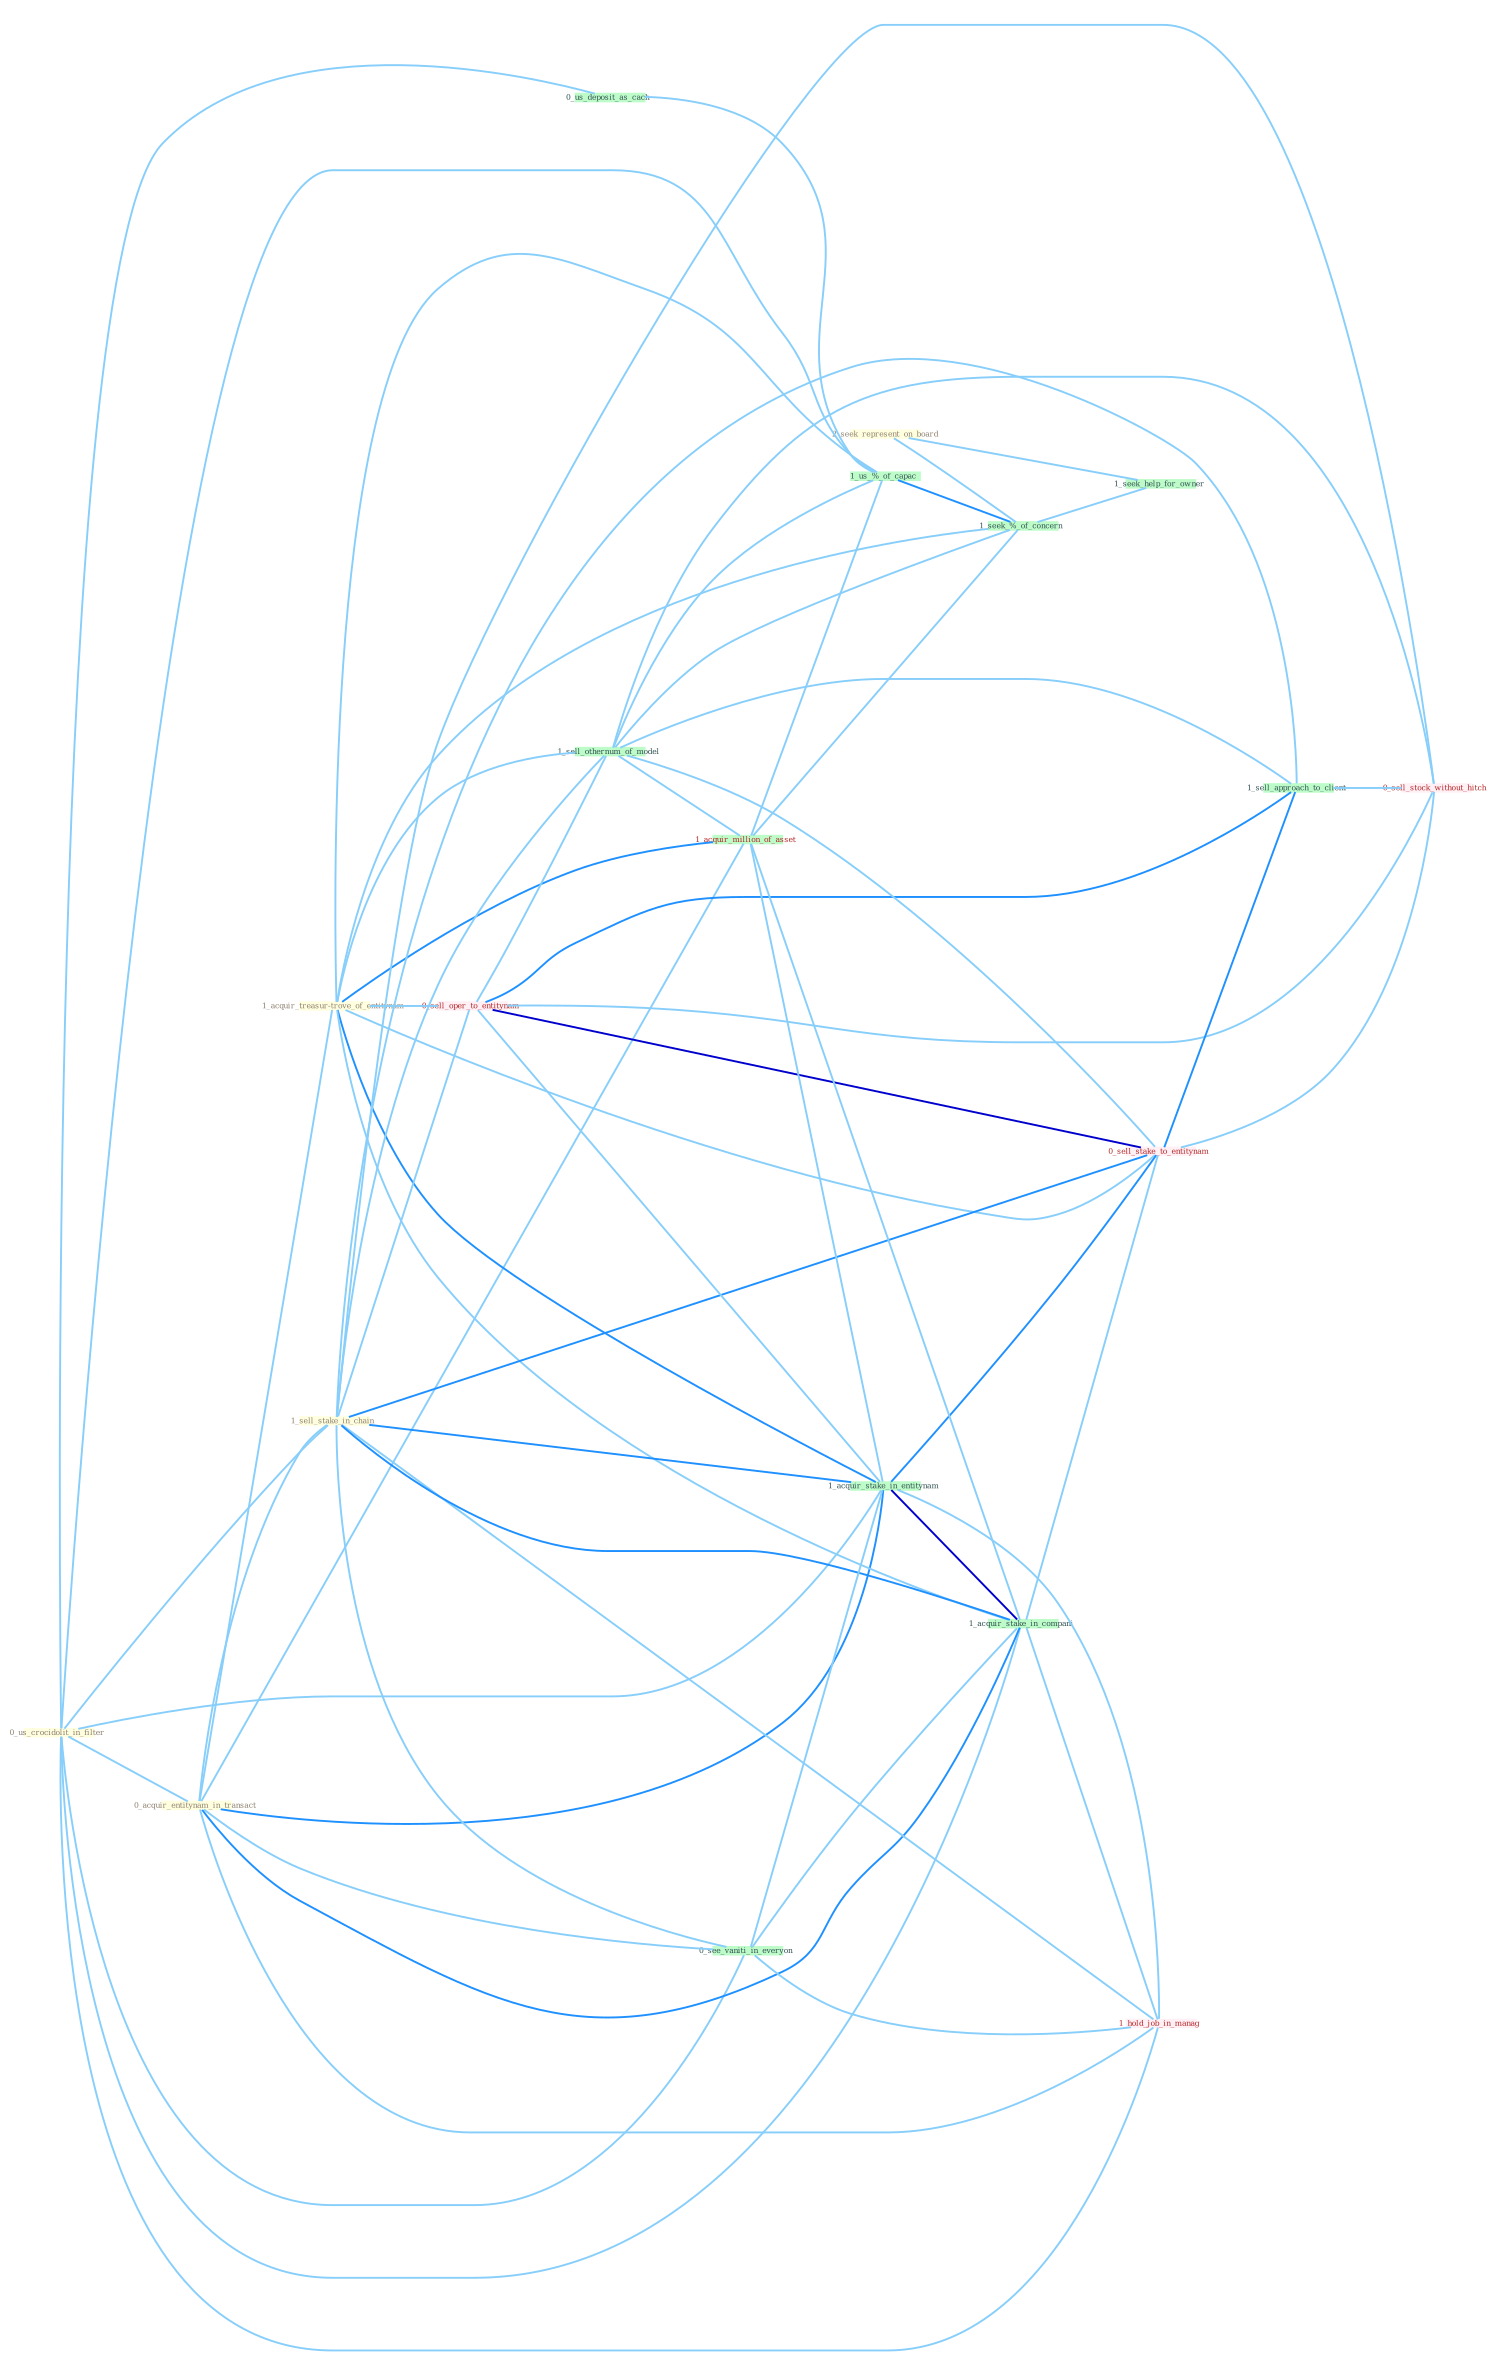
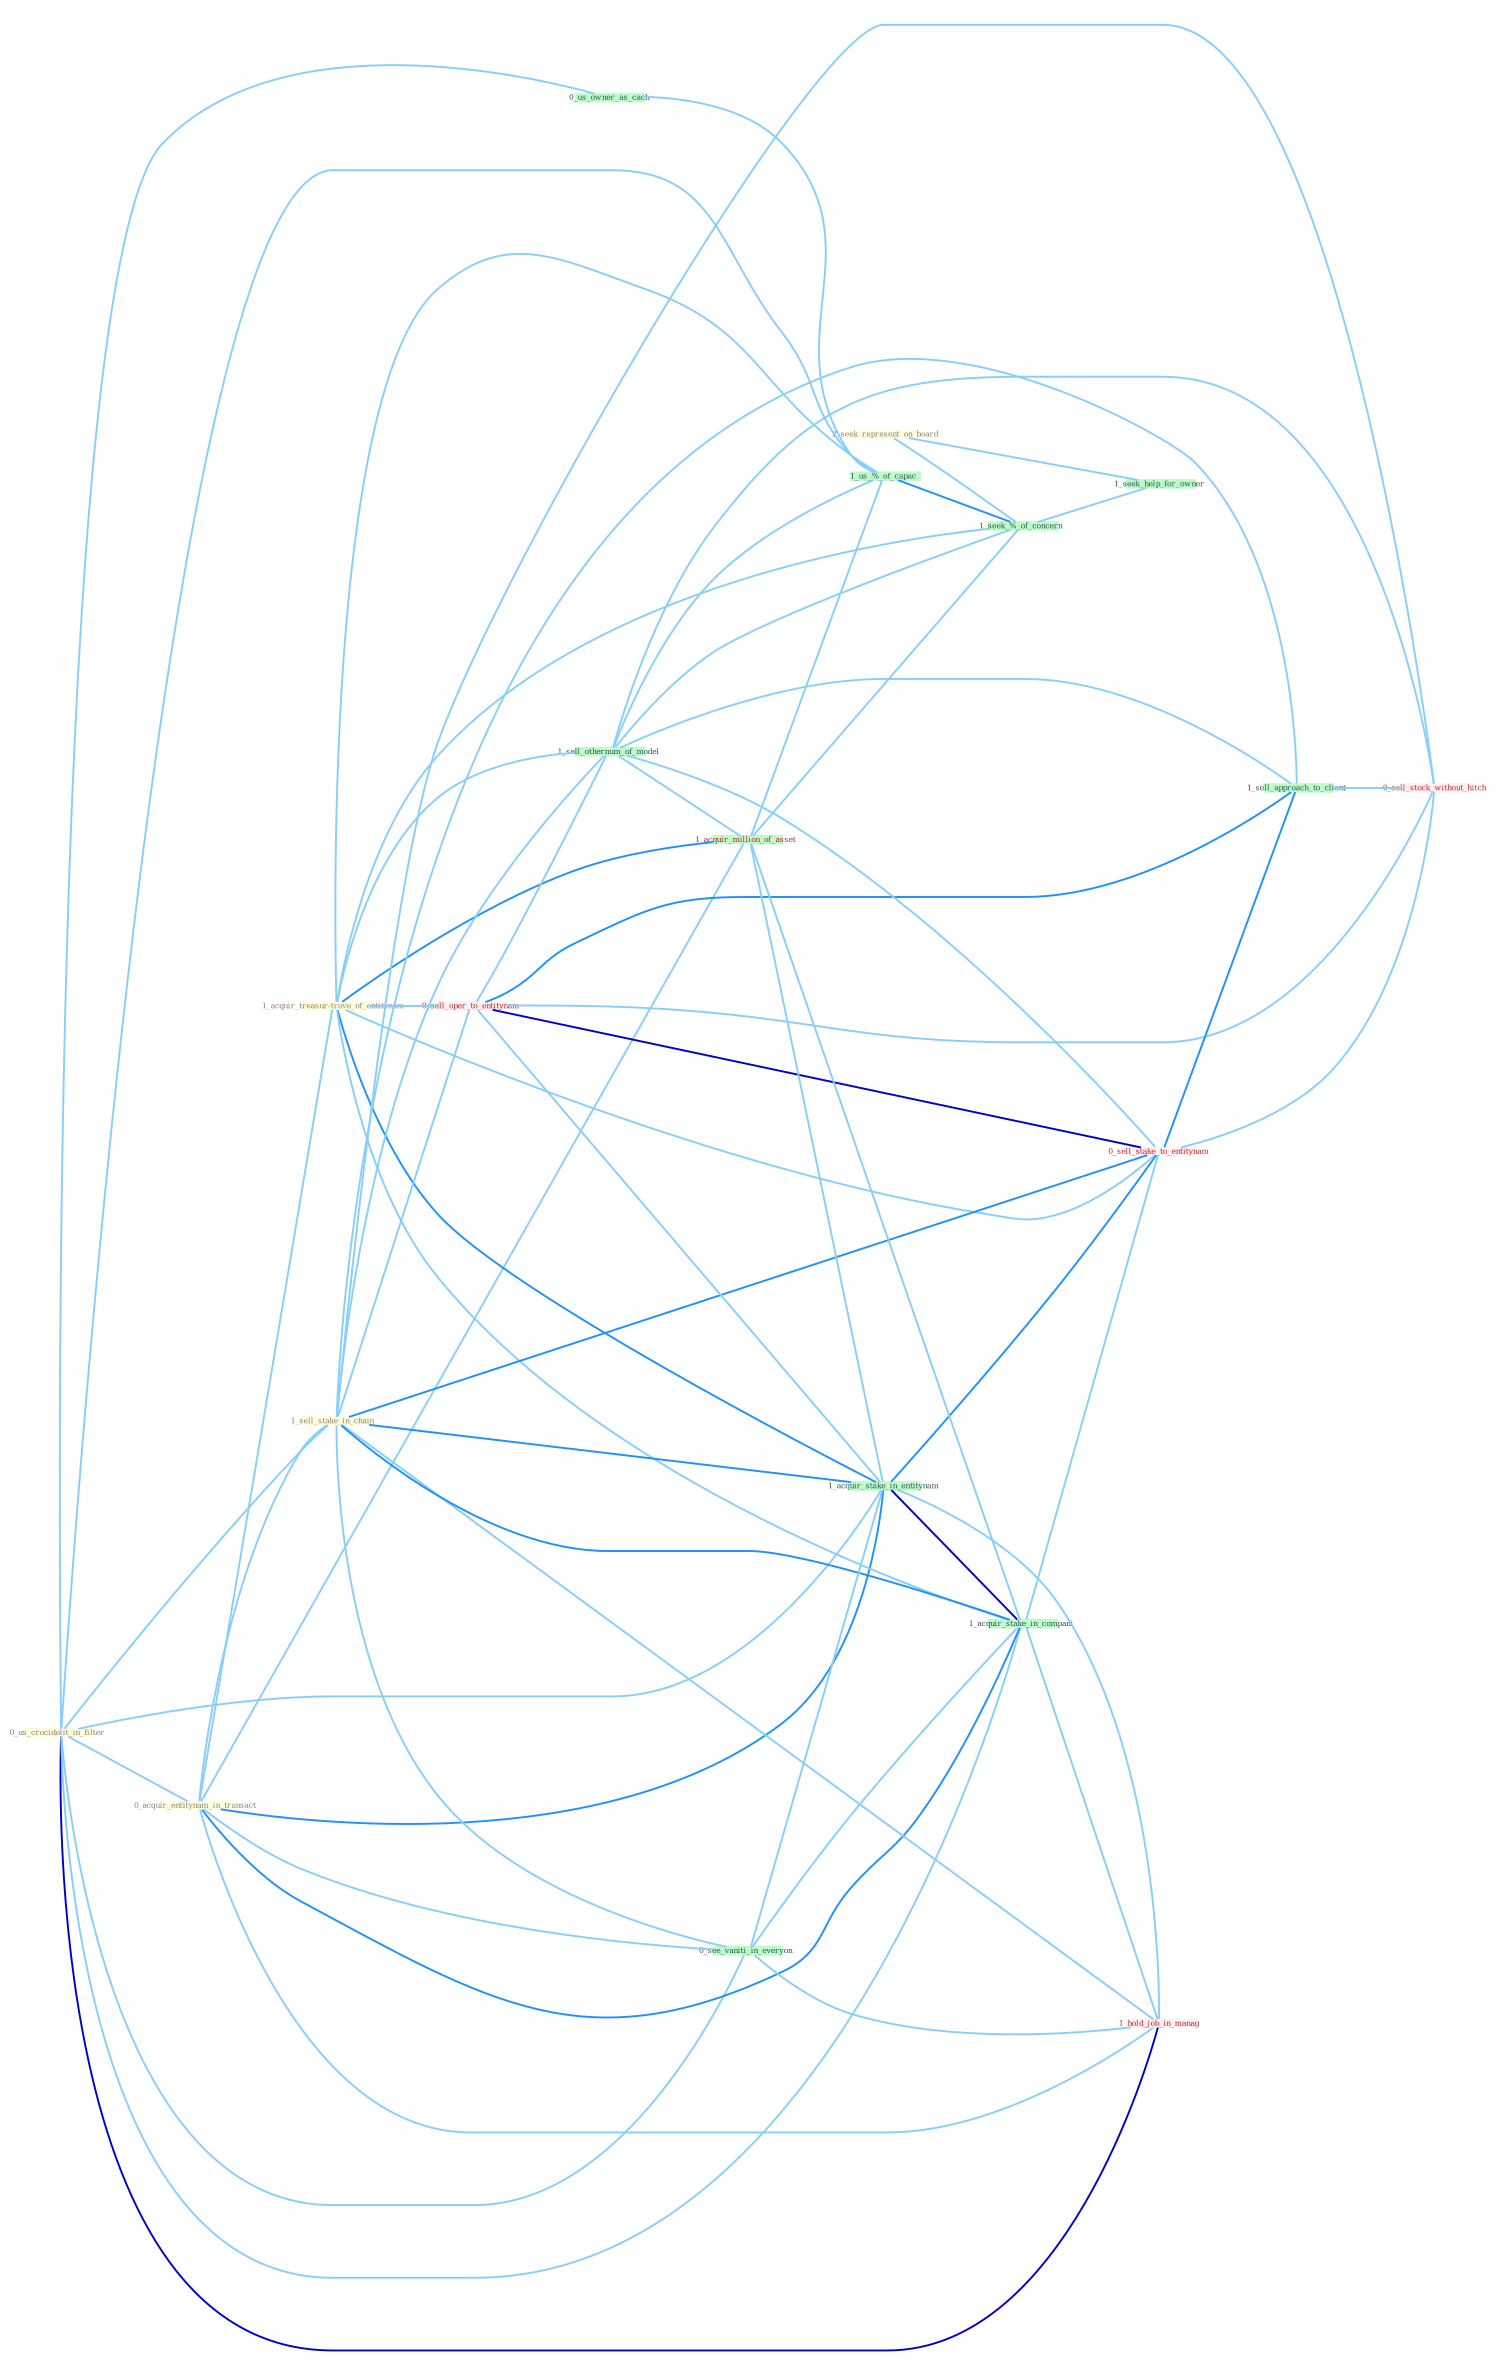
  graph {
    rankdir=LR
    node [color="#BDFCC9" fixedsize=true fontcolor="#2f4f4f" fontsize=4 shape=polygon style=filled]
    edge [color="#87cefa" w=1]
    n1 [color="#ffffe0" fontcolor="#8b7d6b" height=.06 label="2_seek_represent_on_board" width=.5]
    "0_us_crocidolit_in_filter " [color="#ffffe0" fontcolor="#8b7d6b" height=.06 width=.5]
    "0_acquir_entitynam_in_transact " [color="#ffffe0" fontcolor="#8b7d6b" height=.06 width=.5]
    "1_acquir_treasur-trove_of_entitynam " [color="#ffffe0" fontcolor="#8b7d6b" height=.06 width=.5]
    "1_sell_stake_in_chain " [color="#ffffe0" fontcolor="#8b7d6b" height=.06 width=.5]
    "0_sell_oper_to_entitynam " [color="#fff0f5" fontcolor="#b22222" height=.06 width=.5]
    "0_sell_stake_to_entitynam " [color="#fff0f5" fontcolor="#b22222" height=.06 width=.5]
    "1_hold_job_in_manag " [color="#fff0f5" fontcolor="#b22222" height=.06 width=.5]
    "0_sell_stock_without_hitch " [color="#fff0f5" fontcolor="#b22222" height=.06 width=.5]
    "1_seek_%_of_concern " [height=.06 width=.5]
    "1_seek_help_for_owner " [height=.06 width=.5]
    "0_see_vaniti_in_everyon " [height=.06 width=.5]
-   "0_us_deposit_as_cach " [height=.06 width=.5]
+   "0_us_deposit_as_cach " [height=.06 width=.5 label="0_us_owner_as_cach"]
    "1_acquir_stake_in_entitynam " [height=.06 width=.5]
    "1_acquir_stake_in_compani " [height=.06 width=.5]
    "1_us_%_of_capac " [height=.06 width=.5]
    "1_acquir_million_of_asset " [fontcolor="#b22222" height=.06 width=.5]
    "1_sell_othernum_of_model " [height=.06 width=.5]
    "1_sell_approach_to_client " [height=.06 width=.5]
    subgraph sub_1 {
      n1
      "0_us_crocidolit_in_filter "
      "0_acquir_entitynam_in_transact "
      "1_acquir_treasur-trove_of_entitynam "
      "1_sell_stake_in_chain "
    }
    subgraph sub_2 {
      "0_sell_oper_to_entitynam "
      "0_sell_stake_to_entitynam "
      "1_hold_job_in_manag "
      "0_sell_stock_without_hitch "
    }
    n1 -- "1_seek_%_of_concern "
    n1 -- "1_seek_help_for_owner "
    "0_us_crocidolit_in_filter " -- "0_acquir_entitynam_in_transact "
    "0_us_crocidolit_in_filter " -- "1_sell_stake_in_chain "
-   "0_us_crocidolit_in_filter " -- "1_hold_job_in_manag "
+   "0_us_crocidolit_in_filter " -- "1_hold_job_in_manag " [color="#0000cd"]
    "0_us_crocidolit_in_filter " -- "0_see_vaniti_in_everyon "
    "0_us_crocidolit_in_filter " -- "0_us_deposit_as_cach "
    "0_us_crocidolit_in_filter " -- "1_acquir_stake_in_entitynam "
    "0_us_crocidolit_in_filter " -- "1_acquir_stake_in_compani "
    "0_us_crocidolit_in_filter " -- "1_us_%_of_capac "
    "0_acquir_entitynam_in_transact " -- "1_acquir_treasur-trove_of_entitynam "
    "0_acquir_entitynam_in_transact " -- "1_sell_stake_in_chain "
    "0_acquir_entitynam_in_transact " -- "1_hold_job_in_manag "
    "0_acquir_entitynam_in_transact " -- "0_see_vaniti_in_everyon "
    "0_acquir_entitynam_in_transact " -- "1_acquir_stake_in_entitynam " [color="#1e90ff" w=2]
    "0_acquir_entitynam_in_transact " -- "1_acquir_stake_in_compani " [color="#1e90ff" w=2]
    "0_acquir_entitynam_in_transact " -- "1_acquir_million_of_asset "
    "1_acquir_treasur-trove_of_entitynam " -- "0_sell_oper_to_entitynam "
    "1_acquir_treasur-trove_of_entitynam " -- "0_sell_stake_to_entitynam "
    "1_acquir_treasur-trove_of_entitynam " -- "1_seek_%_of_concern "
    "1_acquir_treasur-trove_of_entitynam " -- "1_acquir_stake_in_entitynam " [color="#1e90ff" w=2]
    "1_acquir_treasur-trove_of_entitynam " -- "1_acquir_stake_in_compani "
    "1_acquir_treasur-trove_of_entitynam " -- "1_us_%_of_capac "
    "1_acquir_treasur-trove_of_entitynam " -- "1_acquir_million_of_asset " [color="#1e90ff" w=2]
    "1_acquir_treasur-trove_of_entitynam " -- "1_sell_othernum_of_model "
    "1_sell_stake_in_chain " -- "0_sell_oper_to_entitynam "
    "1_sell_stake_in_chain " -- "0_sell_stake_to_entitynam " [color="#1e90ff" w=2]
    "1_sell_stake_in_chain " -- "1_hold_job_in_manag "
    "1_sell_stake_in_chain " -- "0_sell_stock_without_hitch "
    "1_sell_stake_in_chain " -- "0_see_vaniti_in_everyon "
    "1_sell_stake_in_chain " -- "1_acquir_stake_in_entitynam " [color="#1e90ff" w=2]
    "1_sell_stake_in_chain " -- "1_acquir_stake_in_compani " [color="#1e90ff" w=2]
    "1_sell_stake_in_chain " -- "1_sell_othernum_of_model "
    "1_sell_stake_in_chain " -- "1_sell_approach_to_client "
    "0_sell_oper_to_entitynam " -- "0_sell_stake_to_entitynam " [color="#0000cd" w=3]
    "0_sell_oper_to_entitynam " -- "0_sell_stock_without_hitch "
    "0_sell_oper_to_entitynam " -- "1_acquir_stake_in_entitynam "
    "0_sell_oper_to_entitynam " -- "1_sell_othernum_of_model "
    "0_sell_oper_to_entitynam " -- "1_sell_approach_to_client " [color="#1e90ff" w=2]
    "0_sell_stake_to_entitynam " -- "0_sell_stock_without_hitch "
    "0_sell_stake_to_entitynam " -- "1_sell_approach_to_client " [color="#1e90ff" w=2]
    "1_seek_%_of_concern " -- "1_seek_help_for_owner "
    "0_see_vaniti_in_everyon " -- "1_hold_job_in_manag "
    "0_see_vaniti_in_everyon " -- "1_acquir_stake_in_entitynam "
    "0_see_vaniti_in_everyon " -- "1_acquir_stake_in_compani "
    "0_us_deposit_as_cach " -- "1_us_%_of_capac "
    "1_acquir_stake_in_entitynam " -- "0_sell_stake_to_entitynam " [color="#1e90ff" w=2]
    "1_acquir_stake_in_entitynam " -- "1_hold_job_in_manag "
    "1_acquir_stake_in_entitynam " -- "1_acquir_stake_in_compani " [color="#0000cd" w=3]
    "1_acquir_stake_in_compani " -- "0_sell_stake_to_entitynam "
    "1_acquir_stake_in_compani " -- "1_hold_job_in_manag "
    "1_us_%_of_capac " -- "1_seek_%_of_concern " [color="#1e90ff" w=2]
    "1_acquir_million_of_asset " -- "1_seek_%_of_concern "
    "1_acquir_million_of_asset " -- "1_acquir_stake_in_entitynam "
    "1_acquir_million_of_asset " -- "1_acquir_stake_in_compani "
    "1_acquir_million_of_asset " -- "1_us_%_of_capac "
    "1_sell_othernum_of_model " -- "0_sell_stake_to_entitynam "
    "1_sell_othernum_of_model " -- "0_sell_stock_without_hitch "
    "1_sell_othernum_of_model " -- "1_seek_%_of_concern "
    "1_sell_othernum_of_model " -- "1_us_%_of_capac "
    "1_sell_othernum_of_model " -- "1_acquir_million_of_asset "
    "1_sell_othernum_of_model " -- "1_sell_approach_to_client "
    "1_sell_approach_to_client " -- "0_sell_stock_without_hitch "
  }
